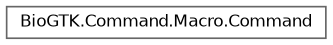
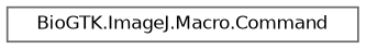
  digraph {
    rankdir=LR
-   n1 [color=grey40 fillcolor=white fontname=Helvetica fontsize=10 height=0.2 label="BioGTK.Command.Macro.Command" shape=box style=filled width=0.4]
+   n1 [color=grey40 fillcolor=white fontname=Helvetica fontsize=10 height=0.2 label="BioGTK.ImageJ.Macro.Command" shape=box style=filled width=0.4]
  }
